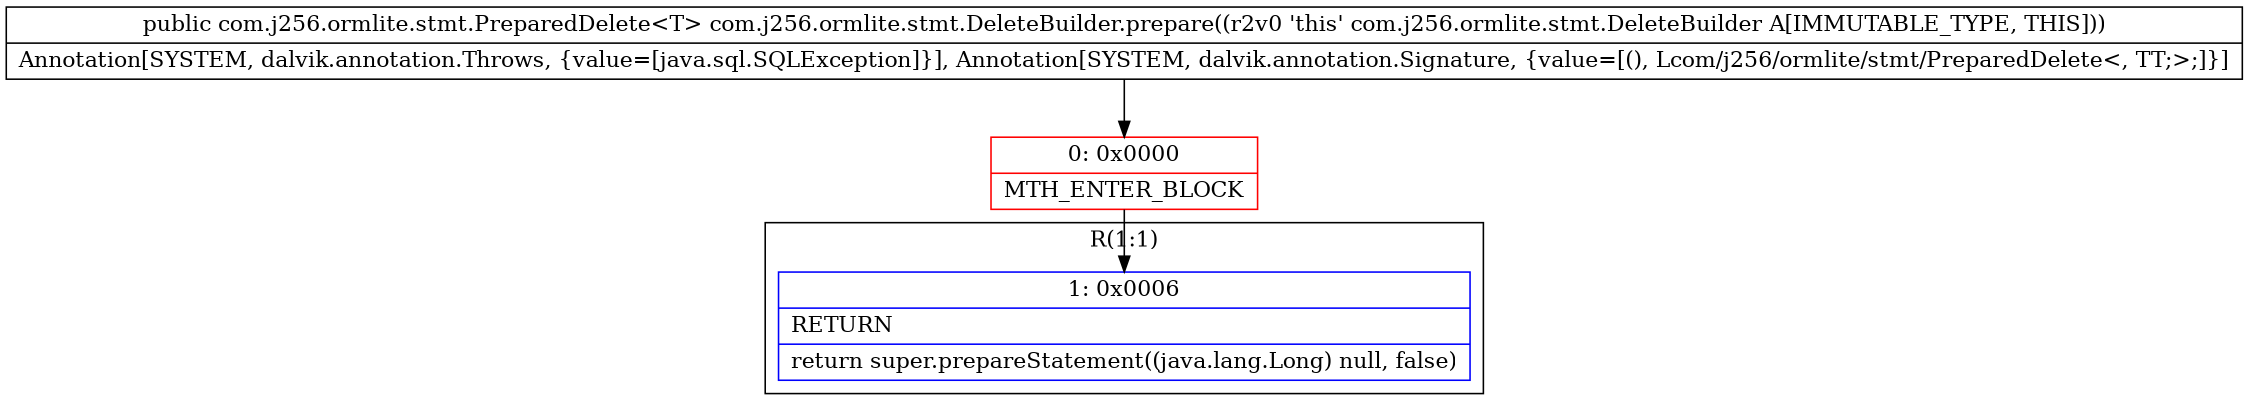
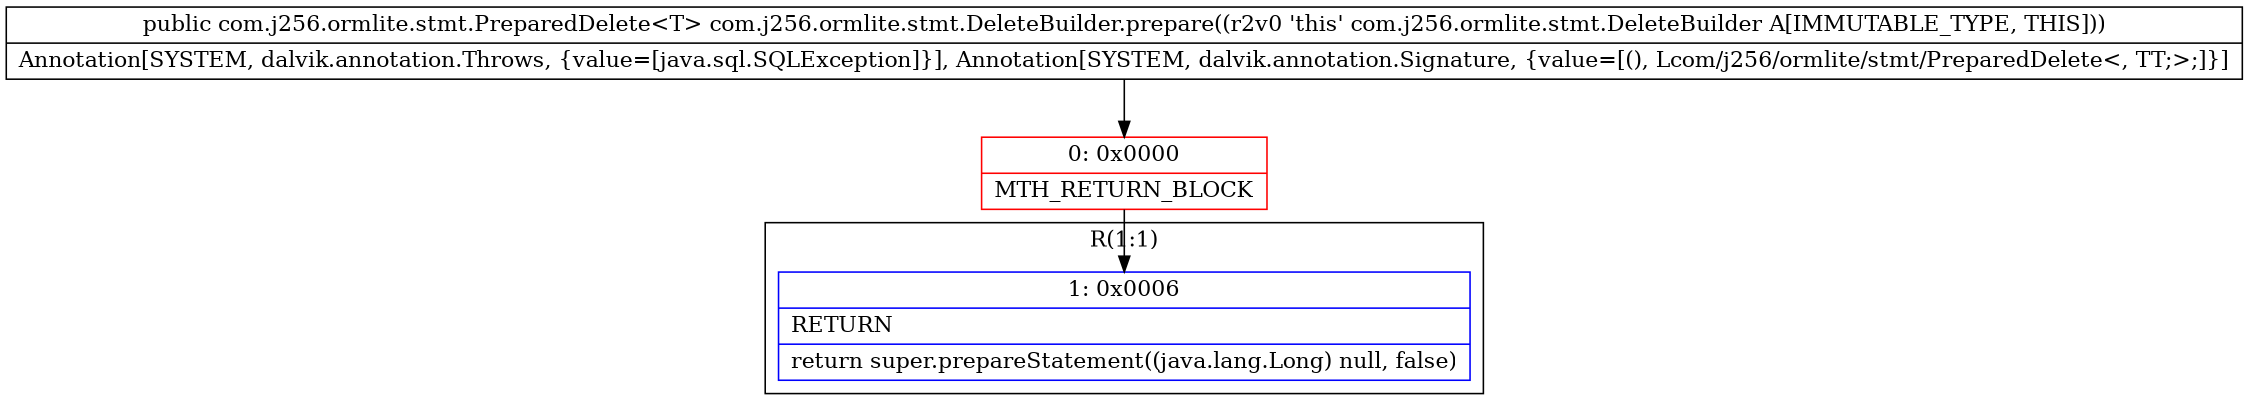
  digraph {
    node [shape=record]
    n1 [color=blue label="{1\:\ 0x0006|RETURN\l|return super.prepareStatement((java.lang.Long) null, false)\l}"]
-   n2 [color=red label="{0\:\ 0x0000|MTH_ENTER_BLOCK\l}"]
+   n2 [color=red label="{0\:\ 0x0000|MTH_RETURN_BLOCK\l}"]
    n3 [label="{public com.j256.ormlite.stmt.PreparedDelete\<T\> com.j256.ormlite.stmt.DeleteBuilder.prepare((r2v0 'this' com.j256.ormlite.stmt.DeleteBuilder A[IMMUTABLE_TYPE, THIS]))  | Annotation[SYSTEM, dalvik.annotation.Throws, \{value=[java.sql.SQLException]\}], Annotation[SYSTEM, dalvik.annotation.Signature, \{value=[(), Lcom\/j256\/ormlite\/stmt\/PreparedDelete\<, TT;\>;]\}]\l}"]
    subgraph cluster_1 {
      label="R(1:1)"
      n1
    }
    n2 -> n1
    n3 -> n2
  }
